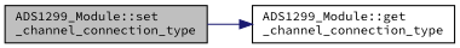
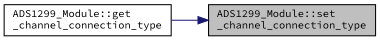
  digraph {
    rankdir=LR
    fontname="Source Code Pro"
    node [color=black fontname="Source Code Pro" fontsize=10 shape=record style=filled]
    n1 [fillcolor=grey75 fontcolor=black height=0.2 label="ADS1299_Module::set\l_channel_connection_type" width=0.4]
    n2 [fillcolor=white height=0.2 label="ADS1299_Module::get\l_channel_connection_type" width=0.4]
-   n1 -> n2 [color=midnightblue fontname="Source Code Pro" fontsize=10 labelfontname=Helvetica labelfontsize=10 style=solid]
+   n2 -> n1 [color=midnightblue fontname="Source Code Pro" fontsize=10 labelfontname=Helvetica labelfontsize=10 style=solid]
  }
